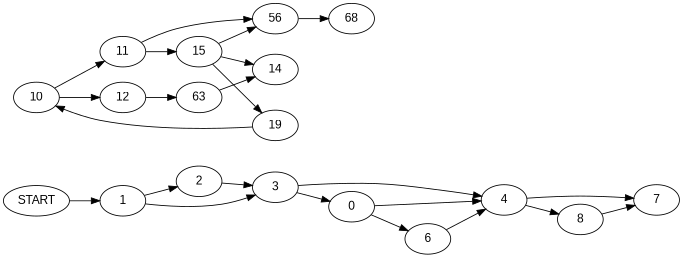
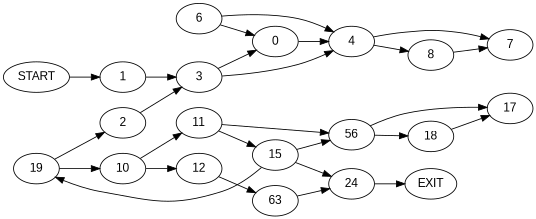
  digraph {
    fontname="Liberation Sans"
    rankdir=LR
    node [fontname="Liberation Sans"]
    edge [fontname="Liberation Sans"]
    n1 [label=START]
    1
    2
    3
+   n5 [label=EXIT]
    4
    n7 [label=0]
    7
    8
    6
    10
    11
    12
    15
    n15 [label=56]
    n16 [label=63]
-   14
+   14 [label=24]
    19
-   18 [label=68]
+   17
+   18
    n1 -> 1
-   1 -> 2
+   19 -> 2
    1 -> 3
    2 -> 3
    3 -> 4
    3 -> n7
    4 -> 7
    4 -> 8
    n7 -> 4
-   n7 -> 6
+   6 -> n7
    8 -> 7
    6 -> 4
    10 -> 11
    10 -> 12
    11 -> 15
    11 -> n15
    12 -> n16
    15 -> n15
    15 -> 14
    15 -> 19
+   n15 -> 17
    n15 -> 18
    n16 -> 14
+   14 -> n5
    19 -> 10
+   18 -> 17
  }
